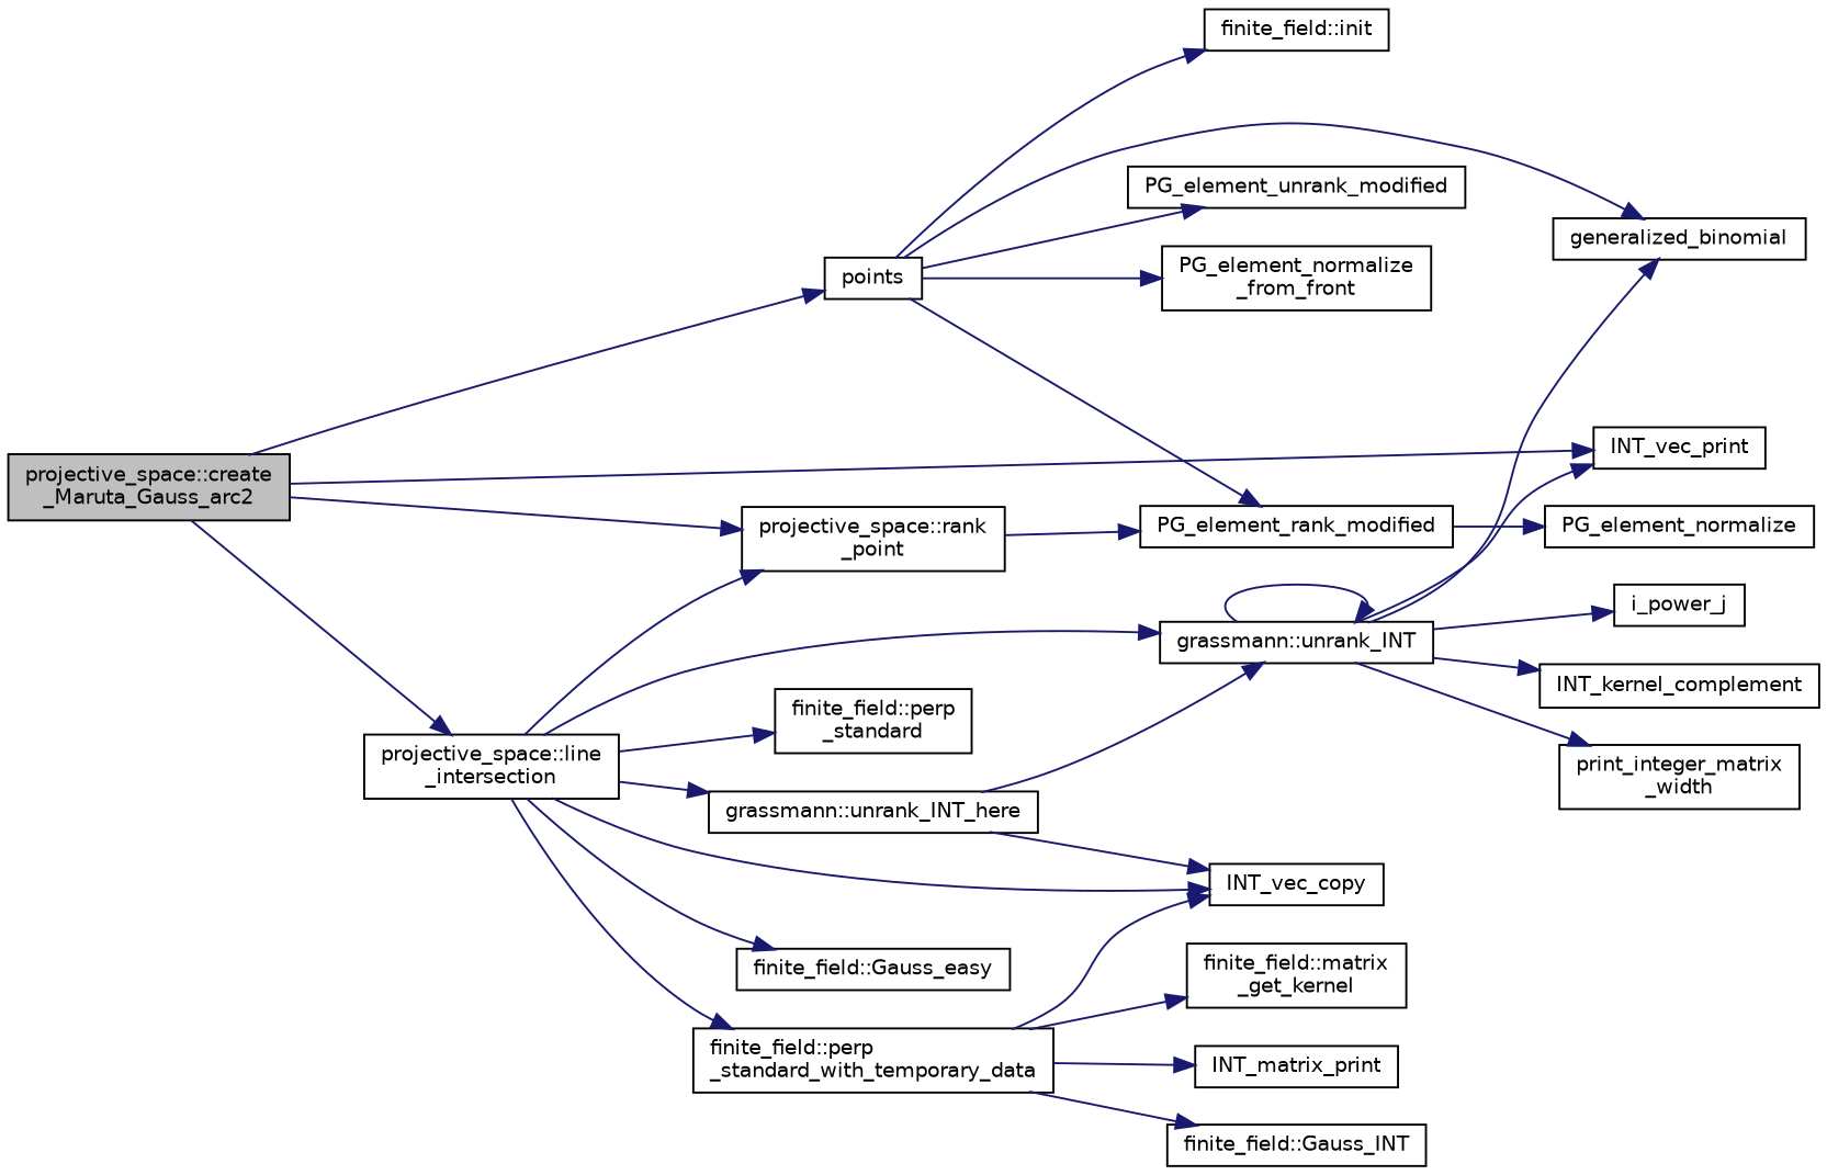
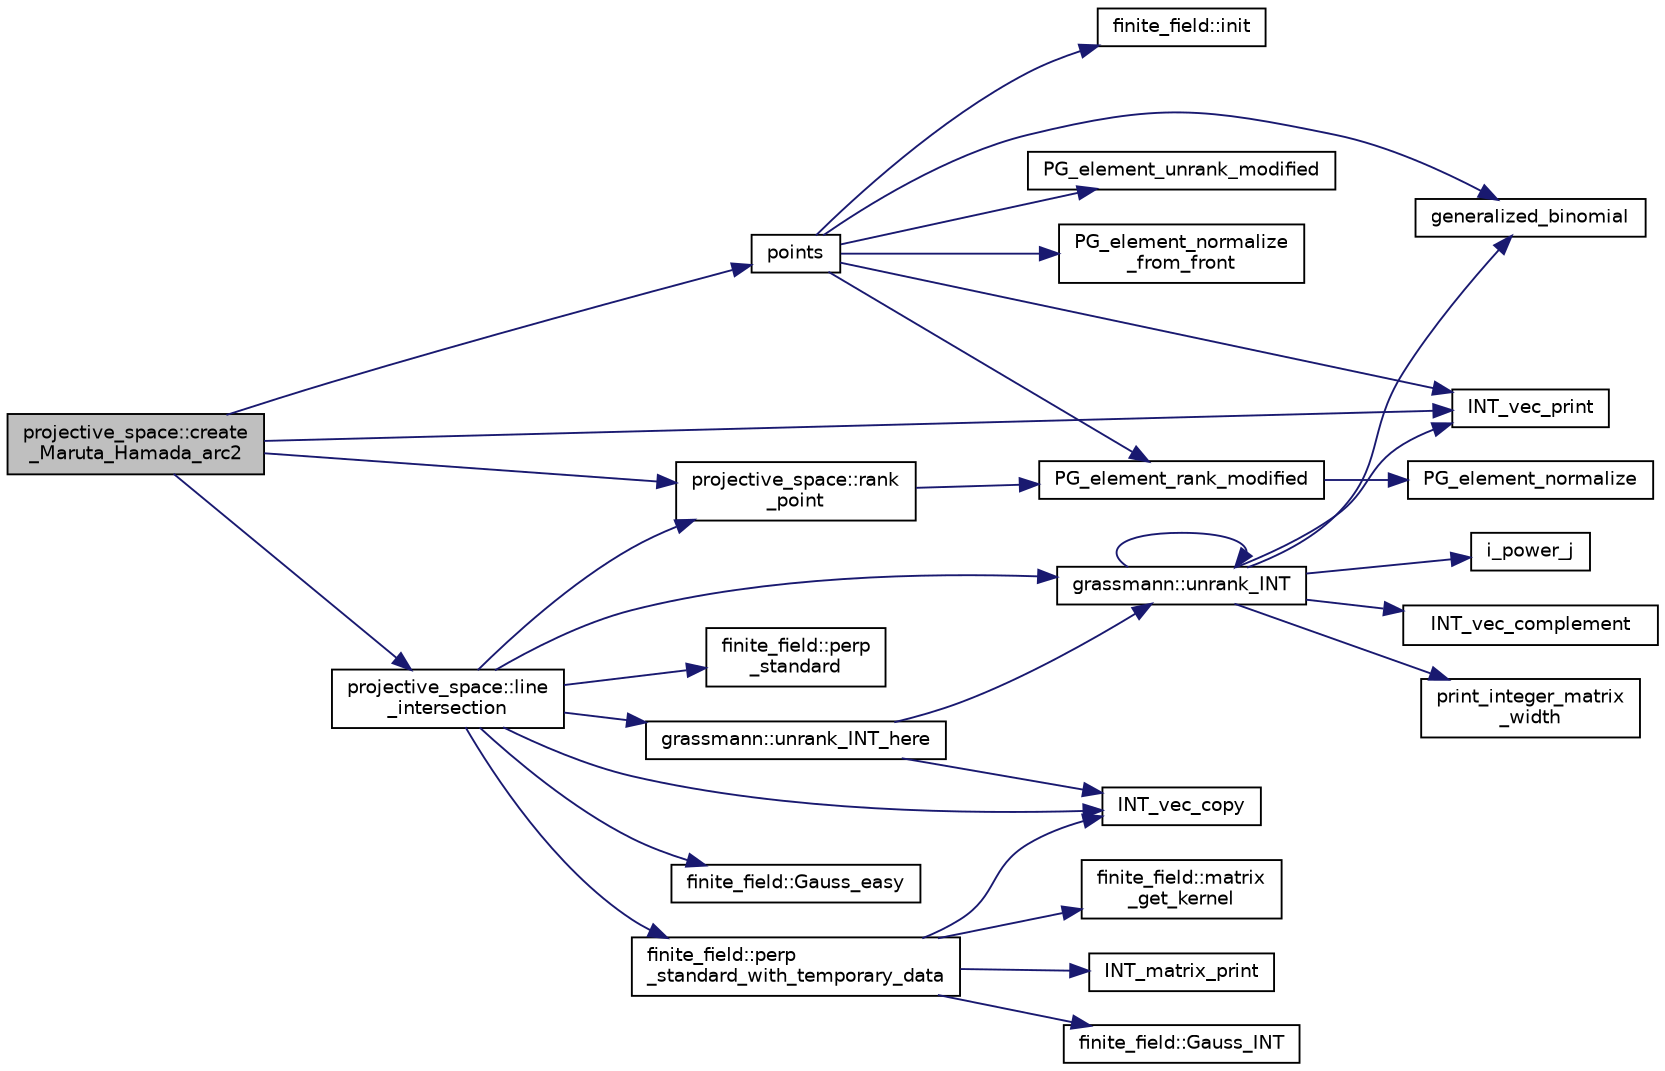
  digraph {
    rankdir=LR
    node [color=black fillcolor=white fontname=Helvetica fontsize=10 shape=record style=filled]
    edge [color=midnightblue fontname=Helvetica fontsize=10 labelfontname=Helvetica labelfontsize=10 style=solid]
-   n1 [fillcolor=grey75 fontcolor=black height=0.2 label="projective_space::create\l_Maruta_Gauss_arc2" width=0.4]
+   n1 [fillcolor=grey75 fontcolor=black height=0.2 label="projective_space::create\l_Maruta_Hamada_arc2" width=0.4]
    n2 [height=0.2 label=points width=0.4]
    n3 [height=0.2 label=INT_vec_print width=0.4]
    n4 [height=0.2 label="projective_space::rank\l_point" width=0.4]
    n5 [height=0.2 label="projective_space::line\l_intersection" width=0.4]
    n6 [height=0.2 label="finite_field::init" width=0.4]
    n7 [height=0.2 label=generalized_binomial width=0.4]
    n8 [height=0.2 label=PG_element_unrank_modified width=0.4]
    n9 [height=0.2 label="PG_element_normalize\l_from_front" width=0.4]
    n10 [height=0.2 label=PG_element_rank_modified width=0.4]
    n11 [height=0.2 label="grassmann::unrank_INT" width=0.4]
    n12 [height=0.2 label="finite_field::perp\l_standard" width=0.4]
    n13 [height=0.2 label=INT_vec_copy width=0.4]
    n14 [height=0.2 label="grassmann::unrank_INT_here" width=0.4]
    n15 [height=0.2 label="finite_field::Gauss_easy" width=0.4]
    n16 [height=0.2 label="finite_field::perp\l_standard_with_temporary_data" width=0.4]
    n17 [height=0.2 label=PG_element_normalize width=0.4]
    n18 [height=0.2 label=i_power_j width=0.4]
-   n19 [height=0.2 label=INT_kernel_complement width=0.4]
+   n19 [height=0.2 label=INT_vec_complement width=0.4]
    n20 [height=0.2 label="print_integer_matrix\l_width" width=0.4]
    n21 [height=0.2 label=INT_matrix_print width=0.4]
    n22 [height=0.2 label="finite_field::Gauss_INT" width=0.4]
    n23 [height=0.2 label="finite_field::matrix\l_get_kernel" width=0.4]
    n1 -> n2
    n1 -> n3
    n1 -> n4
    n1 -> n5
+   n2 -> n3
    n2 -> n6
    n2 -> n7
    n2 -> n8
    n2 -> n9
    n2 -> n10
    n4 -> n10
    n5 -> n4
    n5 -> n11
    n5 -> n12
    n5 -> n13
    n5 -> n14
    n5 -> n15
    n5 -> n16
    n10 -> n17
    n11 -> n3
    n11 -> n7
    n11 -> n11
    n11 -> n18
    n11 -> n19
    n11 -> n20
    n14 -> n11
    n14 -> n13
    n16 -> n13
    n16 -> n21
    n16 -> n22
    n16 -> n23
  }
